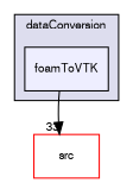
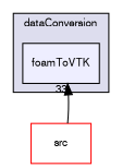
  digraph {
    compound=true
    node [fontname=FreeSans fontsize=10 shape=box]
    n1 [fillcolor="#eeeeff" label=foamToVTK pencolor=black style=filled]
    n2 [color=red label=src]
    subgraph cluster_1 {
      bgcolor="#ddddee"
      fontname=FreeSans
      fontsize=10
      label=dataConversion
      pencolor=black
      n1
    }
-   n1 -> n2 [headlabel=33 labeldistance=1.5 labelfontname=FreeSans labelfontsize=10]
+   n2 -> n1 [headlabel=33 labeldistance=1.5 labelfontname=FreeSans labelfontsize=10]
  }
